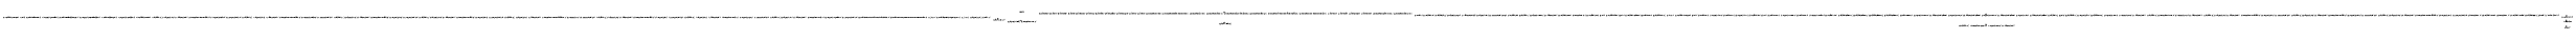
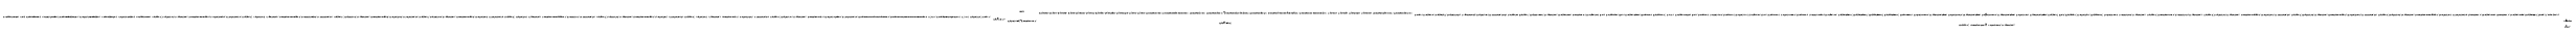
  digraph {
    rankdir=LR
    node [shape=record]
    edge [headport=n tailport=s]
    n1 [label=BB_entry964 shape=none]
    n2 [label="{5592: constant[undefined,v1]|5593: vardecl['_zid']|5594: vardecl['undefined']|5595: vardecl['slice']|5596: vardecl['isFunction']|5597: vardecl['isString']|5598: vardecl['handlers']|5599: vardecl['specialEvents']|5600: vardecl['focusinSupported']|5601: vardecl['focus']|5602: vardecl['hover']|5603: function-decl[function zid ( element ),-]|5604: function-decl[function findHandlers ( element event fn selector ),-]|5605: function-decl[function parse ( event ),-]|5606: function-decl[function matcherFor ( ns ),-]|5607: function-decl[function eventCapture ( handler captureSetting ),-]|5608: function-decl[function realEvent ( type ),-]|5609: function-decl[function add ( element events fn data selector delegator capture ),-]|5610: function-decl[function remove ( element events fn selector capture ),-]|5611: vardecl['returnTrue']|5612: vardecl['returnFalse']|5613: vardecl['ignoreProperties']|5614: vardecl['eventMethods']|5615: function-decl[function compatible ( event source ),-]|5616: function-decl[function createProxy ( event ),-]}"]
    n3 [label="{5617: constant[1.0,v2]|5618: write-variable[v2,'_zid']*|5619: read-variable['Array',v5,-]|5620: read-property[v5,'prototype',v4]|5621: \<variable-non-null-undef\>['Array']|5622: read-property[v4,'slice',v3]|5623: \<property-non-null-undef\>[v5,'prototype']|5624: write-variable[v3,'slice']*|5625: read-variable['$',v7,-]|5626: read-property[v7,'isFunction',v6]|5627: \<variable-non-null-undef\>['$']|5628: write-variable[v6,'isFunction']*|5629: function-expr[function ( obj ),v8]|5630: write-variable[v8,'isString']*|5631: new[v9]|5632: write-variable[v9,'handlers']*|5633: new[v10]|5634: write-variable[v10,'specialEvents']*|5635: constant[\"onfocusin\",v12]|5636: read-variable['window',v13,-]|5637: in[v12,v13,v11]|5638: write-variable[v11,'focusinSupported']*|5639: new[v14]|5640: constant[\"focusin\",v15]|5641: write-property[v14,'focus',v15]|5642: constant[\"focusout\",v16]|5643: write-property[v14,'blur',v16]|5644: write-variable[v14,'focus']*|5645: new[v17]|5646: constant[\"mouseover\",v18]|5647: write-property[v17,'mouseenter',v18]|5648: constant[\"mouseout\",v19]|5649: write-property[v17,'mouseleave',v19]|5650: write-variable[v17,'hover']*|5651: read-variable['specialEvents',v21,-]|5652: read-variable['specialEvents',v22,-]|5653: read-variable['specialEvents',v23,-]|5654: read-variable['specialEvents',v24,-]|5655: constant[\"MouseEvents\",v20]|5656: write-property[v24,'mousemove',v20]|5657: \<variable-non-null-undef\>['specialEvents']|5658: write-property[v23,'mouseup',v20]|5659: \<variable-non-null-undef\>['specialEvents']|5660: write-property[v22,'mousedown',v20]|5661: \<variable-non-null-undef\>['specialEvents']|5662: write-property[v21,'click',v20]|5663: \<variable-non-null-undef\>['specialEvents']*|5664: read-variable['$',v26,-]|5665: new[v25]|5666: read-variable['add',v27,-]|5667: write-property[v25,'add',v27]|5668: read-variable['remove',v28,-]|5669: write-property[v25,'remove',v28]|5670: write-property[v26,'event',v25]|5671: \<variable-non-null-undef\>['$']*|5672: read-variable['$',v30,-]|5673: function-expr[function ( fn context ),v29]|5674: write-property[v30,'proxy',v29]|5675: \<variable-non-null-undef\>['$']*|5676: read-variable['$',v33,-]|5677: read-property[v33,'fn',v32]|5678: \<variable-non-null-undef\>['$']|5679: function-expr[function ( event data callback ),v31]|5680: write-property[v32,'bind',v31]|5681: \<property-non-null-undef\>[v33,'fn']*|5682: read-variable['$',v36,-]|5683: read-property[v36,'fn',v35]|5684: \<variable-non-null-undef\>['$']|5685: function-expr[function ( event callback ),v34]|5686: write-property[v35,'unbind',v34]|5687: \<property-non-null-undef\>[v36,'fn']*|5688: read-variable['$',v39,-]|5689: read-property[v39,'fn',v38]|5690: \<variable-non-null-undef\>['$']|5691: function-expr[function ( event selector data callback ),v37]|5692: write-property[v38,'one',v37]|5693: \<property-non-null-undef\>[v39,'fn']*|5694: function-expr[function ( ),v40]|5695: write-variable[v40,'returnTrue']*|5696: function-expr[function ( ),v41]|5697: write-variable[v41,'returnFalse']*|5698: read-variable['RegExp',v43,-]|5699: constant[\"^([A-Z]|returnValue$|layer[XY]$)\",v44]}"]
-   n4 [label="{5700: construct [-,v43,v44,v42]}"]
    n5 [label="{5774: exceptional-return}"]
    n6 [label="{5701: write-variable[v42,'ignoreProperties']*|5702: new[v45]|5703: constant[\"isDefaultPrevented\",v46]|5704: write-property[v45,'preventDefault',v46]|5705: constant[\"isImmediatePropagationStopped\",v47]|5706: write-property[v45,'stopImmediatePropagation',v47]|5707: constant[\"isPropagationStopped\",v48]|5708: write-property[v45,'stopPropagation',v48]|5709: write-variable[v45,'eventMethods']*|5710: read-variable['$',v51,-]|5711: read-property[v51,'fn',v50]|5712: \<variable-non-null-undef\>['$']|5713: function-expr[function ( selector event callback ),v49]|5714: write-property[v50,'delegate',v49]|5715: \<property-non-null-undef\>[v51,'fn']*|5716: read-variable['$',v54,-]|5717: read-property[v54,'fn',v53]|5718: \<variable-non-null-undef\>['$']|5719: function-expr[function ( selector event callback ),v52]|5720: write-property[v53,'undelegate',v52]|5721: \<property-non-null-undef\>[v54,'fn']*|5722: read-variable['$',v57,-]|5723: read-property[v57,'fn',v56]|5724: \<variable-non-null-undef\>['$']|5725: function-expr[function ( event callback ),v55]|5726: write-property[v56,'live',v55]|5727: \<property-non-null-undef\>[v57,'fn']*|5728: read-variable['$',v60,-]|5729: read-property[v60,'fn',v59]|5730: \<variable-non-null-undef\>['$']|5731: function-expr[function ( event callback ),v58]|5732: write-property[v59,'die',v58]|5733: \<property-non-null-undef\>[v60,'fn']*|5734: read-variable['$',v63,-]|5735: read-property[v63,'fn',v62]|5736: \<variable-non-null-undef\>['$']|5737: function-expr[function ( event selector data callback one ),v61]|5738: write-property[v62,'on',v61]|5739: \<property-non-null-undef\>[v63,'fn']*|5740: read-variable['$',v66,-]|5741: read-property[v66,'fn',v65]|5742: \<variable-non-null-undef\>['$']|5743: function-expr[function ( event selector callback ),v64]|5744: write-property[v65,'off',v64]|5745: \<property-non-null-undef\>[v66,'fn']*|5746: read-variable['$',v69,-]|5747: read-property[v69,'fn',v68]|5748: \<variable-non-null-undef\>['$']|5749: function-expr[function ( event args ),v67]|5750: write-property[v68,'trigger',v67]|5751: \<property-non-null-undef\>[v69,'fn']*|5752: read-variable['$',v72,-]|5753: read-property[v72,'fn',v71]|5754: \<variable-non-null-undef\>['$']|5755: function-expr[function ( event args ),v70]|5756: write-property[v71,'triggerHandler',v70]|5757: \<property-non-null-undef\>[v72,'fn']*|5758: constant[\"focusin focusout focus blur load resize scroll unload click dblclick \",v79]|5759: constant[\"mousedown mouseup mousemove mouseover mouseout mouseenter mouseleave \",v80]|5760: +[v79,v80,v77]|5761: constant[\"change select keydown keypress keyup error\",v78]|5762: +[v77,v78,v76]|5763: read-property[v76,'split',-]|5764: constant[\" \",v81]}"]
    n7 [label="{5765: call-null [v76,'split',v81,v74]}"]
    n8 [label="{5766: read-property[v74,'forEach',-]|5767: function-expr[function ( event ),v82]}"]
    n9 [label="{5768: call-null [v74,'forEach',v82,-]*}"]
    n10 [label="{5769: read-variable['$',v84,-]|5770: function-expr[function ( type props ),v83]|5771: write-property[v84,'Event',v83]|5772: \<variable-non-null-undef\>['$']*}"]
    n11 [label="{5773: return[v1]}"]
    n1 -> n2 [headlabel="    2323"]
    n2 -> n3 [headlabel="      2324"]
-   n3 -> n4 [headlabel="      2325"]
    n3 -> n5 [color=gray headlabel="      2332"]
    n6 -> n5 [color=gray]
    n6 -> n7 [color=gray headlabel="      2327"]
    n7 -> n5 [color=gray]
    n7 -> n8 [headlabel="      2328"]
    n8 -> n5 [color=gray]
    n8 -> n9 [headlabel="      2329"]
    n9 -> n5 [color=gray]
    n9 -> n10 [headlabel="      2330"]
    n10 -> n5 [color=gray]
    n10 -> n11 [headlabel="      2331"]
  }
